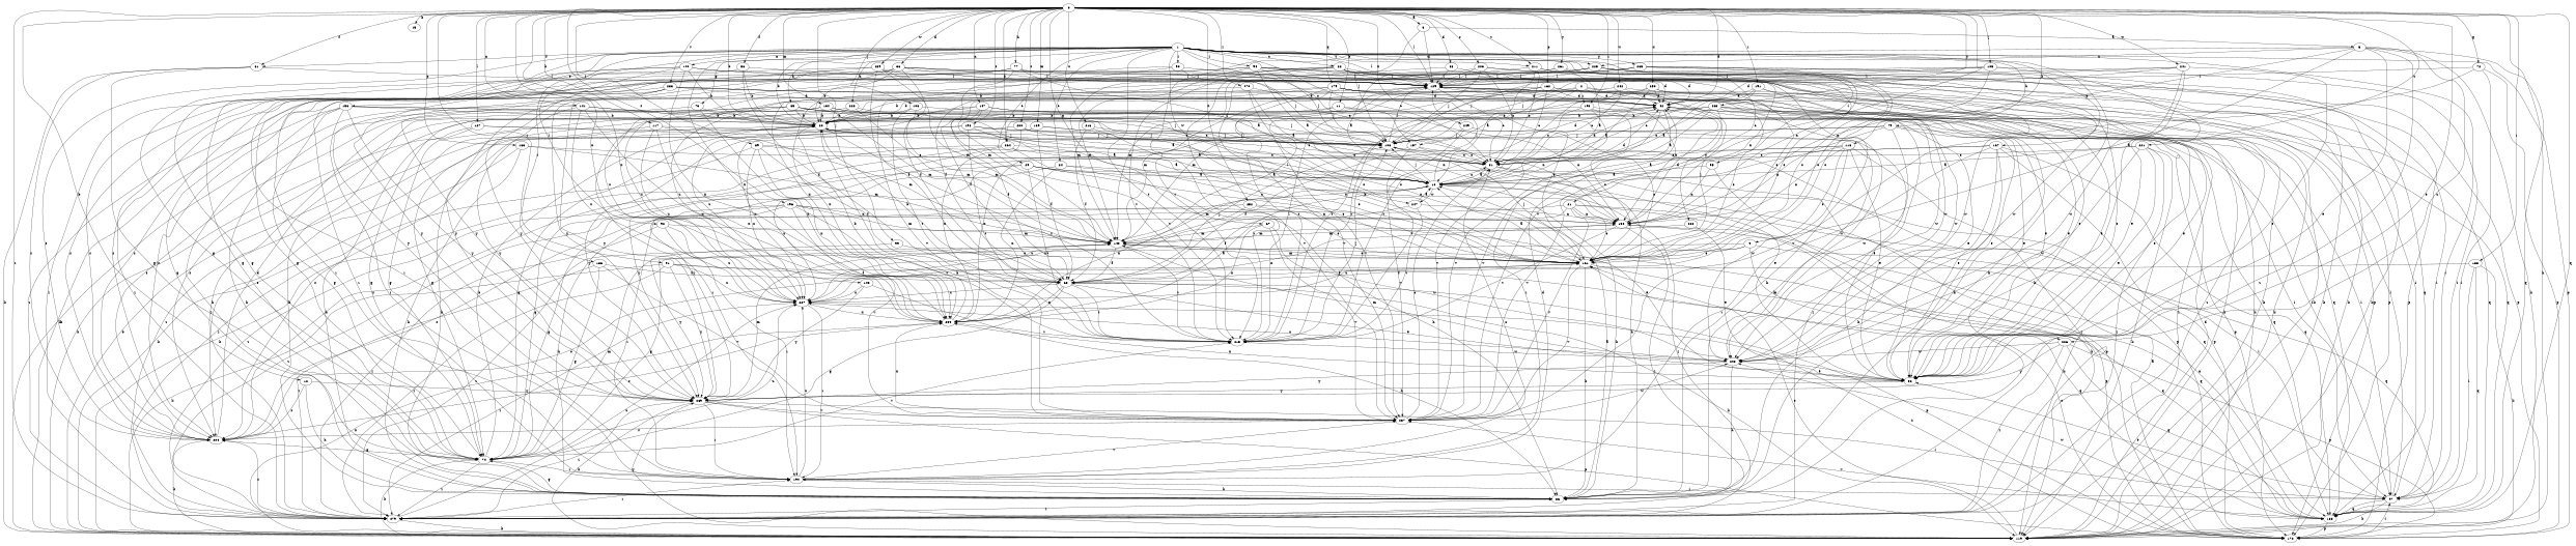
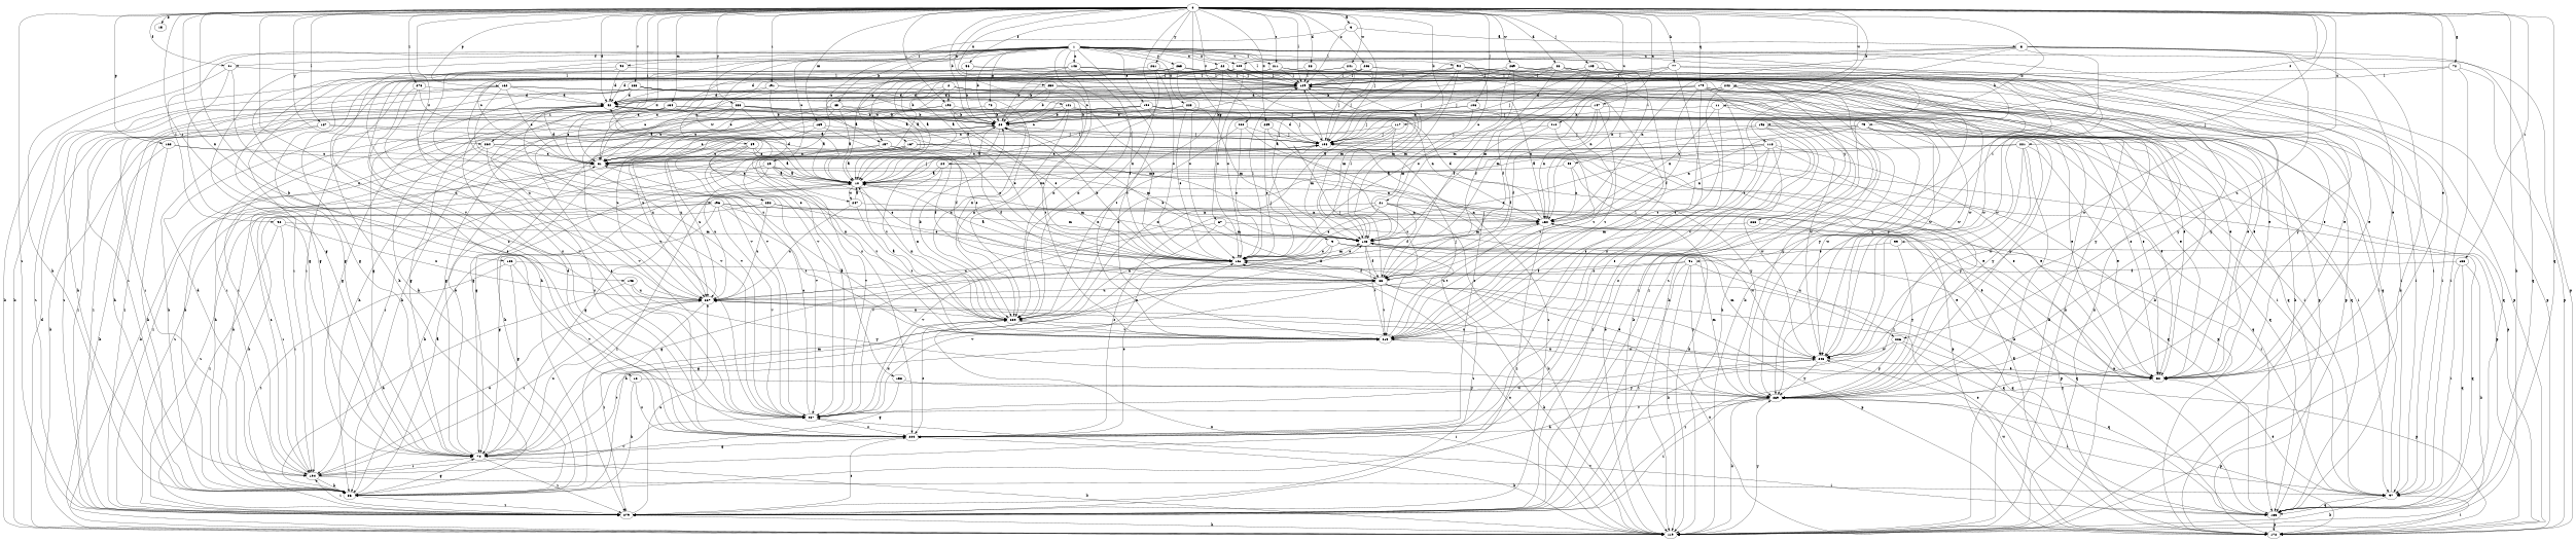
  strict digraph {
    0
    3
    11
    12
    15
    20
    36
    38
    42
    52
    56
    61
    67
    72
    77
    89
    99
    105
    106
    117
    118
    119
    127
    129
    134
    139
    141
    143
    147
    162
    163
    179
    183
    186
    188
    191
    193
    196
    198
    200
    203
    211
    216
    221
    233
    237
    239
    241
    242
    249
    250
    252
    259
    261
    263
    264
    273
    279
    5
    108
+   158
    150
    204
    86
    269
    74
    215
    10
    97
    172
    63
    194
    140
    248
    31
    227
    161
    1
    21
    22
    24
    29
    73
    79
    85
    90
    91
    92
    94
    95
    148
    156
    157
    167
    223
    225
    247
    265
    2
    268
    9
    226
    0 -> 3 [label=a]
    0 -> 11 [label=b]
    0 -> 12 [label=b]
    0 -> 15 [label=b]
    0 -> 20 [label=b]
    0 -> 36 [label=d]
    0 -> 38 [label=d]
    0 -> 42 [label=d]
    0 -> 52 [label=e]
    0 -> 56 [label=f]
    0 -> 61 [label=f]
    0 -> 67 [label=g]
    0 -> 72 [label=g]
    0 -> 77 [label=h]
    0 -> 89 [label=i]
    0 -> 99 [label=j]
    0 -> 105 [label=j]
    0 -> 106 [label=j]
    0 -> 117 [label=k]
    0 -> 118 [label=k]
    0 -> 119 [label=k]
    0 -> 127 [label=l]
    0 -> 129 [label=l]
    0 -> 134 [label=m]
    0 -> 139 [label=m]
    0 -> 141 [label=n]
    0 -> 143 [label=n]
    0 -> 147 [label=n]
    0 -> 162 [label=p]
    0 -> 163 [label=p]
    0 -> 179 [label=q]
    0 -> 183 [label=q]
    0 -> 186 [label=r]
    0 -> 188 [label=r]
    0 -> 191 [label=r]
    0 -> 193 [label=r]
    0 -> 196 [label=s]
    0 -> 198 [label=s]
    0 -> 200 [label=s]
    0 -> 203 [label=s]
    0 -> 211 [label=t]
    0 -> 216 [label=u]
    0 -> 221 [label=u]
    0 -> 233 [label=v]
    0 -> 237 [label=v]
    0 -> 239 [label=w]
    0 -> 241 [label=w]
    0 -> 242 [label=w]
    0 -> 249 [label=x]
    0 -> 250 [label=x]
    0 -> 252 [label=x]
    0 -> 259 [label=x]
    0 -> 261 [label=y]
    0 -> 263 [label=y]
    0 -> 264 [label=y]
    0 -> 273 [label=z]
    0 -> 279 [label=z]
    3 -> 129 [label=l]
    3 -> 5 [label=a]
    3 -> 108 [label=j]
+   3 -> 158 [label=o]
    11 -> 20 [label=b]
    11 -> 52 [label=e]
    11 -> 150 [label=n]
    11 -> 204 [label=s]
    12 -> 204 [label=s]
    12 -> 86 [label=h]
    12 -> 269 [label=y]
    20 -> 108 [label=j]
    20 -> 86 [label=h]
    20 -> 74 [label=g]
    20 -> 215 [label=t]
    20 -> 10 [label=a]
    36 -> 20 [label=b]
    36 -> 129 [label=l]
    36 -> 108 [label=j]
    36 -> 204 [label=s]
    36 -> 269 [label=y]
    36 -> 97 [label=i]
    36 -> 172 [label=p]
    36 -> 63 [label=f]
    36 -> 194 [label=r]
    38 -> 42 [label=d]
    38 -> 129 [label=l]
    38 -> 140 [label=m]
    42 -> 20 [label=b]
    42 -> 52 [label=e]
    42 -> 237 [label=v]
    42 -> 279 [label=z]
    42 -> 194 [label=r]
    52 -> 259 [label=x]
    52 -> 269 [label=y]
    56 -> 20 [label=b]
    56 -> 129 [label=l]
    56 -> 74 [label=g]
    56 -> 63 [label=f]
    61 -> 119 [label=k]
    61 -> 129 [label=l]
    61 -> 204 [label=s]
    61 -> 74 [label=g]
    67 -> 237 [label=v]
    67 -> 259 [label=x]
    67 -> 140 [label=m]
    67 -> 248 [label=w]
    72 -> 129 [label=l]
    72 -> 237 [label=v]
    72 -> 97 [label=i]
    72 -> 172 [label=p]
    77 -> 52 [label=e]
    77 -> 129 [label=l]
    77 -> 204 [label=s]
    77 -> 269 [label=y]
    77 -> 10 [label=a]
    77 -> 140 [label=m]
    89 -> 259 [label=x]
    89 -> 279 [label=z]
    89 -> 10 [label=a]
    89 -> 63 [label=f]
    89 -> 31 [label=c]
    89 -> 227 [label=u]
    99 -> 269 [label=y]
    99 -> 161 [label=o]
    105 -> 52 [label=e]
    105 -> 129 [label=l]
    105 -> 108 [label=j]
    105 -> 97 [label=i]
    105 -> 63 [label=f]
    105 -> 161 [label=o]
    106 -> 20 [label=b]
    106 -> 108 [label=j]
    106 -> 215 [label=t]
    106 -> 140 [label=m]
    117 -> 259 [label=x]
    117 -> 279 [label=z]
    117 -> 108 [label=j]
    117 -> 140 [label=m]
    117 -> 227 [label=u]
    118 -> 52 [label=e]
    118 -> 237 [label=v]
    118 -> 279 [label=z]
    118 -> 150 [label=n]
    118 -> 269 [label=y]
    118 -> 248 [label=w]
    118 -> 31 [label=c]
    118 -> 161 [label=o]
    119 -> 20 [label=b]
    119 -> 42 [label=d]
    119 -> 259 [label=x]
    119 -> 269 [label=y]
    119 -> 161 [label=o]
    127 -> 119 [label=k]
    127 -> 108 [label=j]
    127 -> 86 [label=h]
    127 -> 161 [label=o]
    129 -> 42 [label=d]
    129 -> 52 [label=e]
    129 -> 119 [label=k]
    129 -> 86 [label=h]
    129 -> 140 [label=m]
    129 -> 31 [label=c]
    129 -> 227 [label=u]
    134 -> 20 [label=b]
    134 -> 150 [label=n]
    134 -> 86 [label=h]
    134 -> 74 [label=g]
    134 -> 140 [label=m]
    134 -> 31 [label=c]
    139 -> 108 [label=j]
    139 -> 63 [label=f]
    139 -> 31 [label=c]
    139 -> 227 [label=u]
    141 -> 20 [label=b]
    141 -> 119 [label=k]
    141 -> 259 [label=x]
    141 -> 269 [label=y]
    141 -> 31 [label=c]
    141 -> 227 [label=u]
    143 -> 86 [label=h]
    143 -> 269 [label=y]
    143 -> 227 [label=u]
    147 -> 20 [label=b]
    147 -> 150 [label=n]
    147 -> 215 [label=t]
    147 -> 97 [label=i]
    147 -> 63 [label=f]
    147 -> 227 [label=u]
    162 -> 20 [label=b]
    162 -> 42 [label=d]
    162 -> 259 [label=x]
    162 -> 279 [label=z]
    162 -> 86 [label=h]
    162 -> 215 [label=t]
    162 -> 31 [label=c]
    163 -> 119 [label=k]
    163 -> 86 [label=h]
    163 -> 140 [label=m]
    163 -> 31 [label=c]
    179 -> 42 [label=d]
    179 -> 52 [label=e]
    179 -> 119 [label=k]
    179 -> 108 [label=j]
    179 -> 204 [label=s]
    179 -> 215 [label=t]
    179 -> 63 [label=f]
    179 -> 140 [label=m]
    179 -> 248 [label=w]
    183 -> 237 [label=v]
    183 -> 150 [label=n]
    183 -> 172 [label=p]
    183 -> 248 [label=w]
    186 -> 237 [label=v]
    186 -> 279 [label=z]
    186 -> 74 [label=g]
    186 -> 63 [label=f]
    188 -> 119 [label=k]
    188 -> 183 [label=q]
    188 -> 97 [label=i]
    188 -> 63 [label=f]
    191 -> 42 [label=d]
    191 -> 52 [label=e]
    191 -> 10 [label=a]
    191 -> 248 [label=w]
    191 -> 31 [label=c]
    193 -> 20 [label=b]
    193 -> 237 [label=v]
    193 -> 97 [label=i]
    193 -> 31 [label=c]
    193 -> 161 [label=o]
    196 -> 52 [label=e]
    196 -> 237 [label=v]
    196 -> 279 [label=z]
    196 -> 150 [label=n]
    196 -> 74 [label=g]
    196 -> 215 [label=t]
    196 -> 194 [label=r]
    196 -> 140 [label=m]
    198 -> 52 [label=e]
    198 -> 108 [label=j]
    198 -> 204 [label=s]
    198 -> 269 [label=y]
    198 -> 215 [label=t]
    198 -> 10 [label=a]
    200 -> 259 [label=x]
    200 -> 108 [label=j]
    200 -> 204 [label=s]
    200 -> 161 [label=o]
    203 -> 129 [label=l]
    203 -> 108 [label=j]
    203 -> 150 [label=n]
    203 -> 10 [label=a]
    203 -> 172 [label=p]
    203 -> 31 [label=c]
    211 -> 119 [label=k]
    211 -> 129 [label=l]
    211 -> 10 [label=a]
    211 -> 97 [label=i]
    211 -> 31 [label=c]
    216 -> 108 [label=j]
    216 -> 215 [label=t]
    216 -> 63 [label=f]
    221 -> 52 [label=e]
    221 -> 119 [label=k]
    221 -> 279 [label=z]
    221 -> 10 [label=a]
    221 -> 248 [label=w]
    221 -> 31 [label=c]
    233 -> 42 [label=d]
    233 -> 183 [label=q]
    233 -> 279 [label=z]
    233 -> 150 [label=n]
    233 -> 269 [label=y]
    233 -> 74 [label=g]
    233 -> 194 [label=r]
    233 -> 161 [label=o]
    237 -> 20 [label=b]
    237 -> 259 [label=x]
    237 -> 204 [label=s]
    237 -> 248 [label=w]
    237 -> 31 [label=c]
    239 -> 129 [label=l]
    239 -> 279 [label=z]
    239 -> 269 [label=y]
    239 -> 63 [label=f]
    239 -> 140 [label=m]
    239 -> 31 [label=c]
    241 -> 42 [label=d]
    241 -> 52 [label=e]
    241 -> 129 [label=l]
    241 -> 108 [label=j]
    241 -> 86 [label=h]
    241 -> 248 [label=w]
    242 -> 42 [label=d]
    242 -> 183 [label=q]
    242 -> 269 [label=y]
    242 -> 215 [label=t]
    242 -> 31 [label=c]
    249 -> 108 [label=j]
    249 -> 215 [label=t]
    249 -> 161 [label=o]
    250 -> 20 [label=b]
    250 -> 42 [label=d]
    250 -> 52 [label=e]
    250 -> 183 [label=q]
    250 -> 108 [label=j]
    250 -> 10 [label=a]
    252 -> 150 [label=n]
    252 -> 86 [label=h]
    252 -> 227 [label=u]
    252 -> 161 [label=o]
    259 -> 20 [label=b]
    259 -> 204 [label=s]
    259 -> 215 [label=t]
    259 -> 10 [label=a]
    261 -> 129 [label=l]
    261 -> 259 [label=x]
    261 -> 10 [label=a]
    261 -> 161 [label=o]
    263 -> 20 [label=b]
    263 -> 52 [label=e]
    263 -> 237 [label=v]
    263 -> 279 [label=z]
    263 -> 74 [label=g]
    263 -> 10 [label=a]
    263 -> 97 [label=i]
    263 -> 31 [label=c]
    263 -> 161 [label=o]
    264 -> 119 [label=k]
    264 -> 204 [label=s]
    264 -> 86 [label=h]
    264 -> 269 [label=y]
    264 -> 31 [label=c]
    264 -> 161 [label=o]
    273 -> 42 [label=d]
    273 -> 237 [label=v]
    273 -> 10 [label=a]
    273 -> 227 [label=u]
    279 -> 119 [label=k]
    279 -> 204 [label=s]
    279 -> 194 [label=r]
    279 -> 227 [label=u]
    5 -> 52 [label=e]
    5 -> 119 [label=k]
    5 -> 183 [label=q]
    5 -> 279 [label=z]
    5 -> 150 [label=n]
    5 -> 215 [label=t]
    5 -> 225 [label=u]
    5 -> 9 [label=a]
    5 -> 226 [label=u]
    108 -> 42 [label=d]
    108 -> 129 [label=l]
    108 -> 172 [label=p]
    108 -> 31 [label=c]
+   158 -> 269 [label=y]
+   158 -> 74 [label=g]
    150 -> 42 [label=d]
    150 -> 279 [label=z]
    150 -> 215 [label=t]
    150 -> 172 [label=p]
    150 -> 140 [label=m]
    204 -> 42 [label=d]
    204 -> 119 [label=k]
    204 -> 74 [label=g]
    204 -> 161 [label=o]
    86 -> 279 [label=z]
    86 -> 74 [label=g]
    86 -> 10 [label=a]
    269 -> 119 [label=k]
    269 -> 237 [label=v]
    269 -> 279 [label=z]
    269 -> 97 [label=i]
    269 -> 172 [label=p]
    269 -> 194 [label=r]
    269 -> 140 [label=m]
    74 -> 20 [label=b]
    74 -> 119 [label=k]
    74 -> 279 [label=z]
    74 -> 215 [label=t]
    74 -> 194 [label=r]
    74 -> 140 [label=m]
    74 -> 227 [label=u]
    215 -> 129 [label=l]
    215 -> 108 [label=j]
    215 -> 248 [label=w]
    10 -> 42 [label=d]
    10 -> 129 [label=l]
    10 -> 259 [label=x]
    10 -> 279 [label=z]
    10 -> 108 [label=j]
    10 -> 86 [label=h]
    10 -> 140 [label=m]
    10 -> 31 [label=c]
    10 -> 247 [label=w]
    97 -> 52 [label=e]
    97 -> 119 [label=k]
    97 -> 129 [label=l]
    97 -> 183 [label=q]
    172 -> 10 [label=a]
    172 -> 97 [label=i]
    172 -> 227 [label=u]
    172 -> 161 [label=o]
    63 -> 20 [label=b]
    63 -> 52 [label=e]
    63 -> 119 [label=k]
    63 -> 259 [label=x]
    63 -> 108 [label=j]
    63 -> 74 [label=g]
    63 -> 215 [label=t]
    63 -> 172 [label=p]
    63 -> 227 [label=u]
    194 -> 42 [label=d]
    194 -> 237 [label=v]
    194 -> 86 [label=h]
    194 -> 97 [label=i]
    194 -> 31 [label=c]
    194 -> 227 [label=u]
    140 -> 129 [label=l]
    140 -> 183 [label=q]
    140 -> 279 [label=z]
    140 -> 215 [label=t]
    140 -> 63 [label=f]
    140 -> 161 [label=o]
    248 -> 52 [label=e]
    248 -> 86 [label=h]
    248 -> 269 [label=y]
    248 -> 140 [label=m]
    248 -> 227 [label=u]
    31 -> 42 [label=d]
    31 -> 183 [label=q]
    31 -> 86 [label=h]
    31 -> 10 [label=a]
    227 -> 259 [label=x]
    227 -> 279 [label=z]
    227 -> 150 [label=n]
    227 -> 194 [label=r]
    161 -> 20 [label=b]
    161 -> 129 [label=l]
    161 -> 183 [label=q]
    161 -> 237 [label=v]
    161 -> 108 [label=j]
    161 -> 86 [label=h]
    161 -> 10 [label=a]
    161 -> 63 [label=f]
    161 -> 140 [label=m]
    1 -> 20 [label=b]
    1 -> 61 [label=f]
    1 -> 129 [label=l]
    1 -> 211 [label=t]
    1 -> 259 [label=x]
    1 -> 150 [label=n]
    1 -> 204 [label=s]
    1 -> 86 [label=h]
    1 -> 74 [label=g]
    1 -> 215 [label=t]
    1 -> 97 [label=i]
    1 -> 172 [label=p]
    1 -> 31 [label=c]
    1 -> 21 [label=c]
    1 -> 22 [label=c]
    1 -> 24 [label=c]
    1 -> 29 [label=c]
    1 -> 73 [label=g]
    1 -> 79 [label=h]
    1 -> 85 [label=h]
    1 -> 90 [label=i]
    1 -> 91 [label=i]
    1 -> 92 [label=i]
    1 -> 94 [label=i]
    1 -> 95 [label=i]
    1 -> 148 [label=n]
    1 -> 156 [label=o]
    1 -> 157 [label=o]
    1 -> 167 [label=p]
    1 -> 223 [label=u]
    1 -> 225 [label=u]
    1 -> 247 [label=w]
    1 -> 265 [label=y]
    21 -> 119 [label=k]
    21 -> 237 [label=v]
    21 -> 150 [label=n]
    21 -> 204 [label=s]
    21 -> 97 [label=i]
    21 -> 63 [label=f]
    21 -> 161 [label=o]
    22 -> 119 [label=k]
    22 -> 129 [label=l]
    22 -> 183 [label=q]
    22 -> 237 [label=v]
    22 -> 86 [label=h]
    22 -> 74 [label=g]
    22 -> 215 [label=t]
    22 -> 140 [label=m]
    22 -> 248 [label=w]
    24 -> 259 [label=x]
    24 -> 150 [label=n]
    24 -> 74 [label=g]
    24 -> 10 [label=a]
    29 -> 279 [label=z]
    29 -> 215 [label=t]
    29 -> 10 [label=a]
    29 -> 172 [label=p]
    29 -> 227 [label=u]
    29 -> 161 [label=o]
    73 -> 20 [label=b]
    73 -> 259 [label=x]
    73 -> 86 [label=h]
    79 -> 183 [label=q]
    79 -> 259 [label=x]
    79 -> 108 [label=j]
    79 -> 150 [label=n]
    79 -> 172 [label=p]
    79 -> 248 [label=w]
    85 -> 20 [label=b]
    85 -> 279 [label=z]
    85 -> 204 [label=s]
    85 -> 74 [label=g]
    85 -> 10 [label=a]
    85 -> 248 [label=w]
    85 -> 161 [label=o]
    90 -> 42 [label=d]
    90 -> 129 [label=l]
    90 -> 237 [label=v]
    90 -> 227 [label=u]
    91 -> 119 [label=k]
    91 -> 183 [label=q]
    91 -> 279 [label=z]
    91 -> 269 [label=y]
    91 -> 63 [label=f]
    91 -> 227 [label=u]
    92 -> 279 [label=z]
    92 -> 194 [label=r]
    92 -> 140 [label=m]
    92 -> 227 [label=u]
    94 -> 119 [label=k]
    94 -> 129 [label=l]
    94 -> 279 [label=z]
    94 -> 108 [label=j]
    94 -> 269 [label=y]
    94 -> 10 [label=a]
    94 -> 140 [label=m]
    94 -> 248 [label=w]
    94 -> 161 [label=o]
    95 -> 119 [label=k]
    95 -> 150 [label=n]
    95 -> 10 [label=a]
    148 -> 20 [label=b]
    148 -> 129 [label=l]
    148 -> 259 [label=x]
    148 -> 269 [label=y]
    148 -> 74 [label=g]
    148 -> 172 [label=p]
    148 -> 194 [label=r]
    156 -> 20 [label=b]
    156 -> 52 [label=e]
    156 -> 119 [label=k]
    156 -> 108 [label=j]
    156 -> 86 [label=h]
    156 -> 269 [label=y]
    156 -> 74 [label=g]
    156 -> 194 [label=r]
    157 -> 52 [label=e]
    157 -> 237 [label=v]
    157 -> 63 [label=f]
    157 -> 31 [label=c]
    167 -> 52 [label=e]
    167 -> 183 [label=q]
    167 -> 86 [label=h]
    167 -> 10 [label=a]
    167 -> 172 [label=p]
    167 -> 194 [label=r]
    167 -> 31 [label=c]
    223 -> 20 [label=b]
    223 -> 194 [label=r]
    223 -> 140 [label=m]
    223 -> 161 [label=o]
    225 -> 20 [label=b]
    225 -> 119 [label=k]
    225 -> 129 [label=l]
    225 -> 204 [label=s]
    225 -> 248 [label=w]
    225 -> 161 [label=o]
    247 -> 150 [label=n]
    247 -> 215 [label=t]
    247 -> 10 [label=a]
    247 -> 227 [label=u]
    265 -> 52 [label=e]
    265 -> 119 [label=k]
    265 -> 129 [label=l]
    265 -> 237 [label=v]
    265 -> 204 [label=s]
    265 -> 172 [label=p]
    265 -> 161 [label=o]
    2 -> 42 [label=d]
    2 -> 119 [label=k]
    2 -> 193 [label=r]
    2 -> 264 [label=z]
    2 -> 215 [label=t]
    2 -> 157 [label=o]
    2 -> 268 [label=y]
    268 -> 52 [label=e]
    268 -> 140 [label=m]
    9 -> 183 [label=q]
    9 -> 74 [label=g]
    9 -> 227 [label=u]
    9 -> 161 [label=o]
    9 -> 226 [label=u]
    226 -> 183 [label=q]
    226 -> 279 [label=z]
    226 -> 269 [label=y]
    226 -> 172 [label=p]
    226 -> 248 [label=w]
  }
